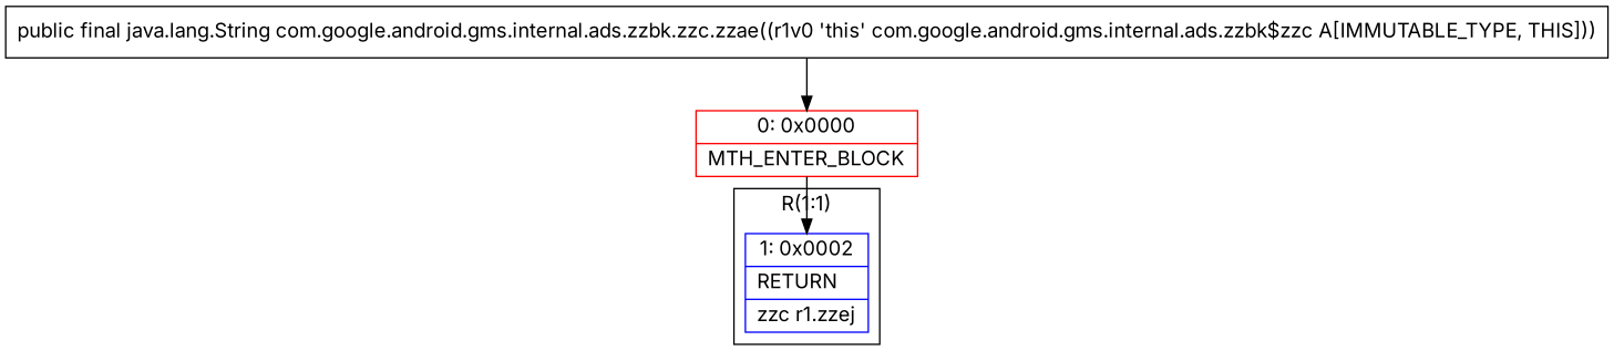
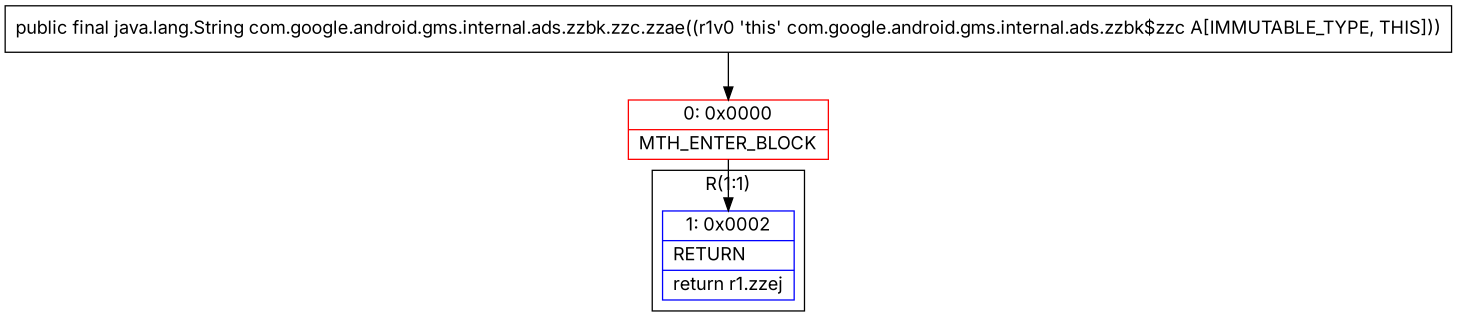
  digraph {
    fontname=Inter
    node [shape=record fontname=Inter]
    edge [fontname=Inter]
-   n1 [color=blue label="{1\:\ 0x0002|RETURN\l|zzc r1.zzej\l}"]
+   n1 [color=blue label="{1\:\ 0x0002|RETURN\l|return r1.zzej\l}"]
    n2 [color=red label="{0\:\ 0x0000|MTH_ENTER_BLOCK\l}"]
    n3 [label="{public final java.lang.String com.google.android.gms.internal.ads.zzbk.zzc.zzae((r1v0 'this' com.google.android.gms.internal.ads.zzbk$zzc A[IMMUTABLE_TYPE, THIS])) }"]
    subgraph cluster_1 {
      label="R(1:1)"
      n1
    }
    n2 -> n1
    n3 -> n2
  }
